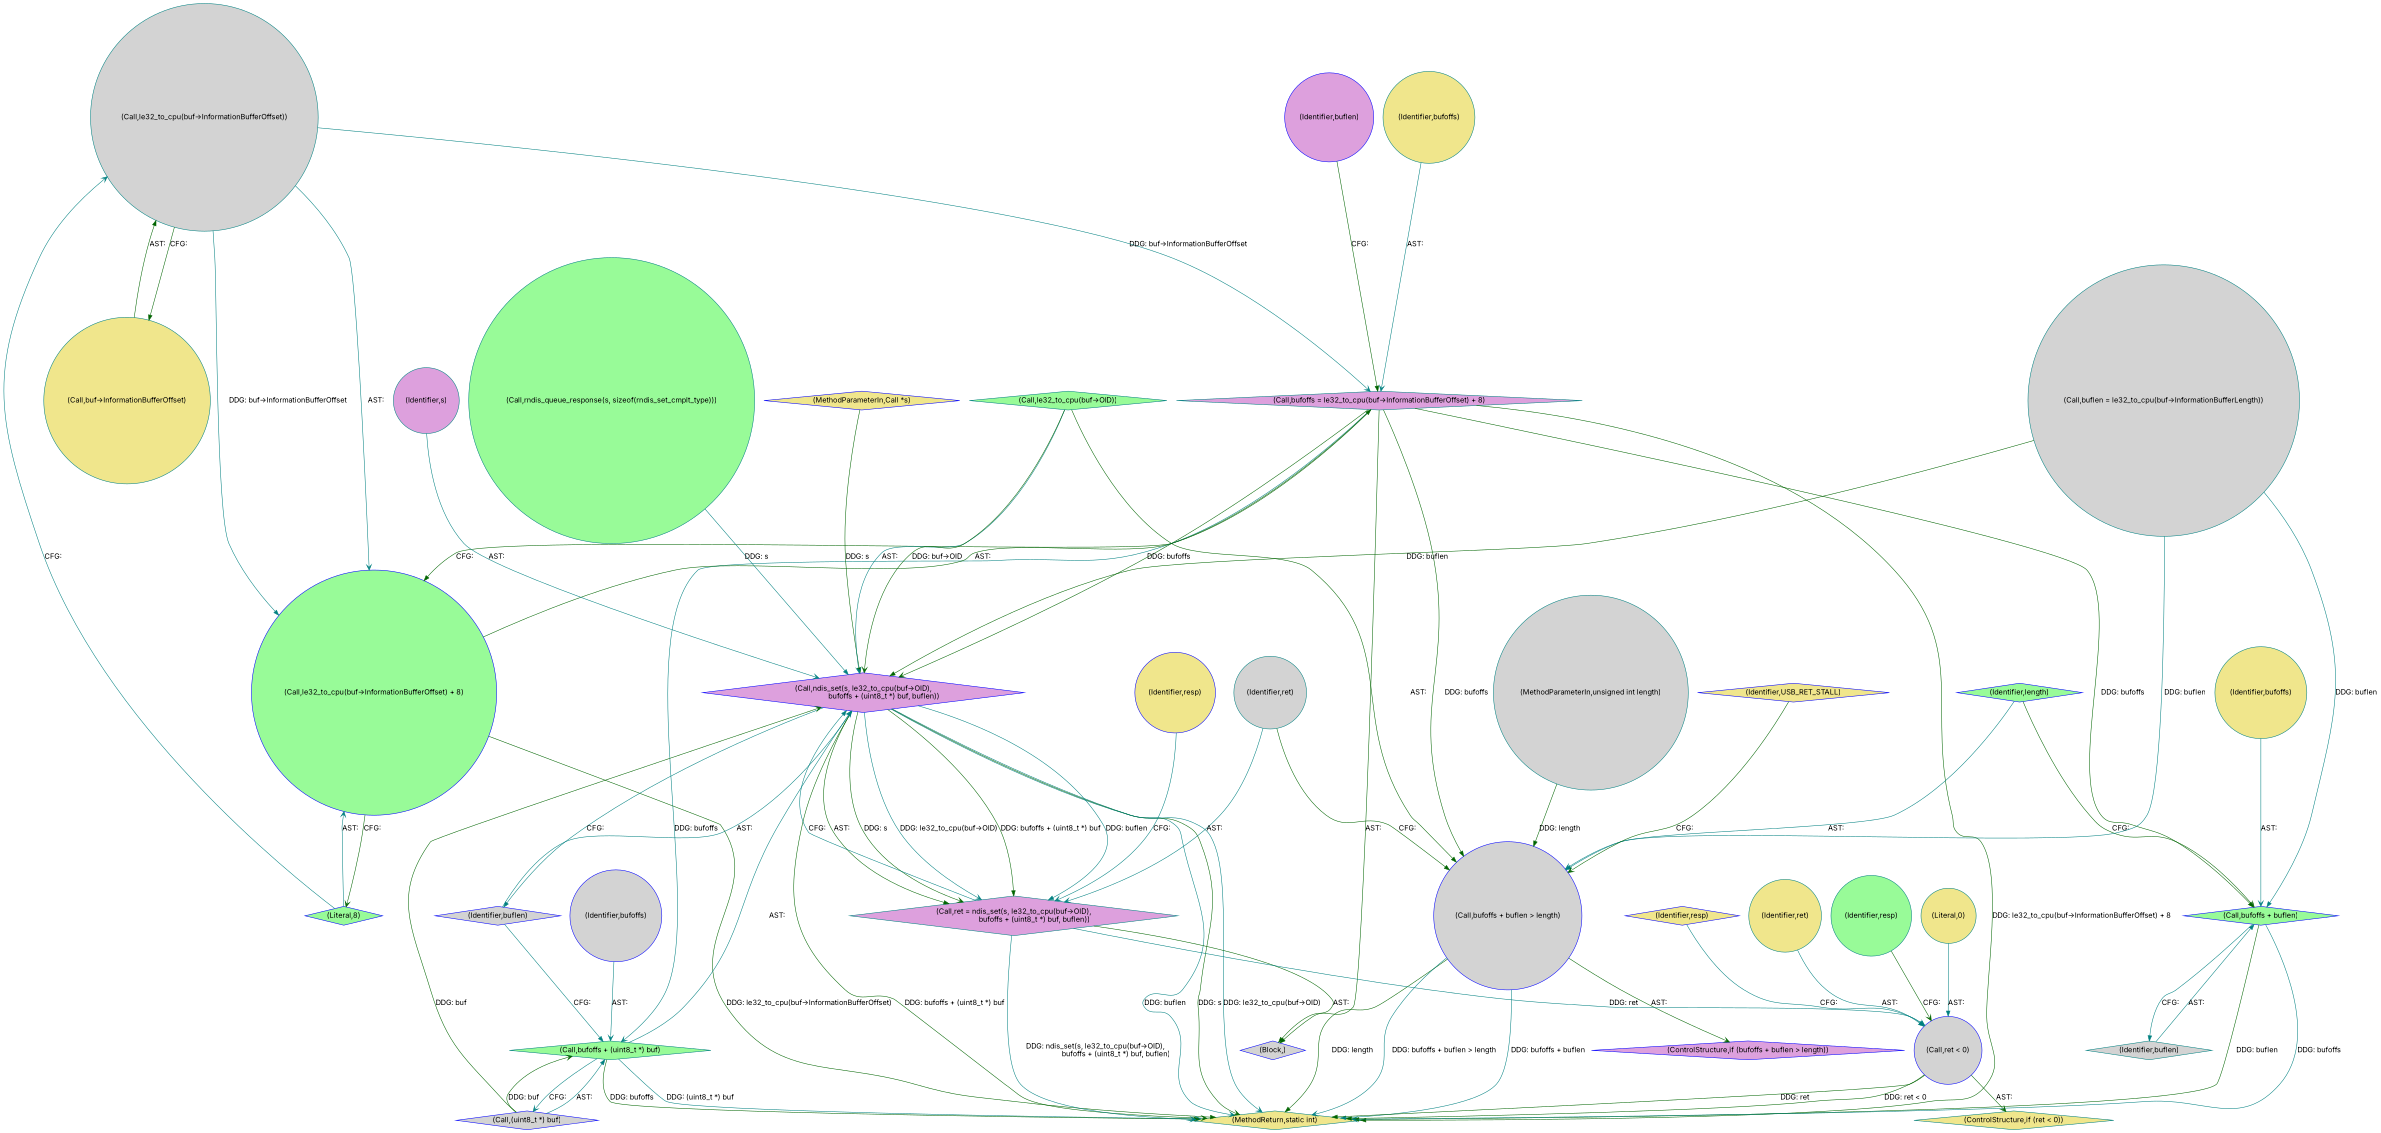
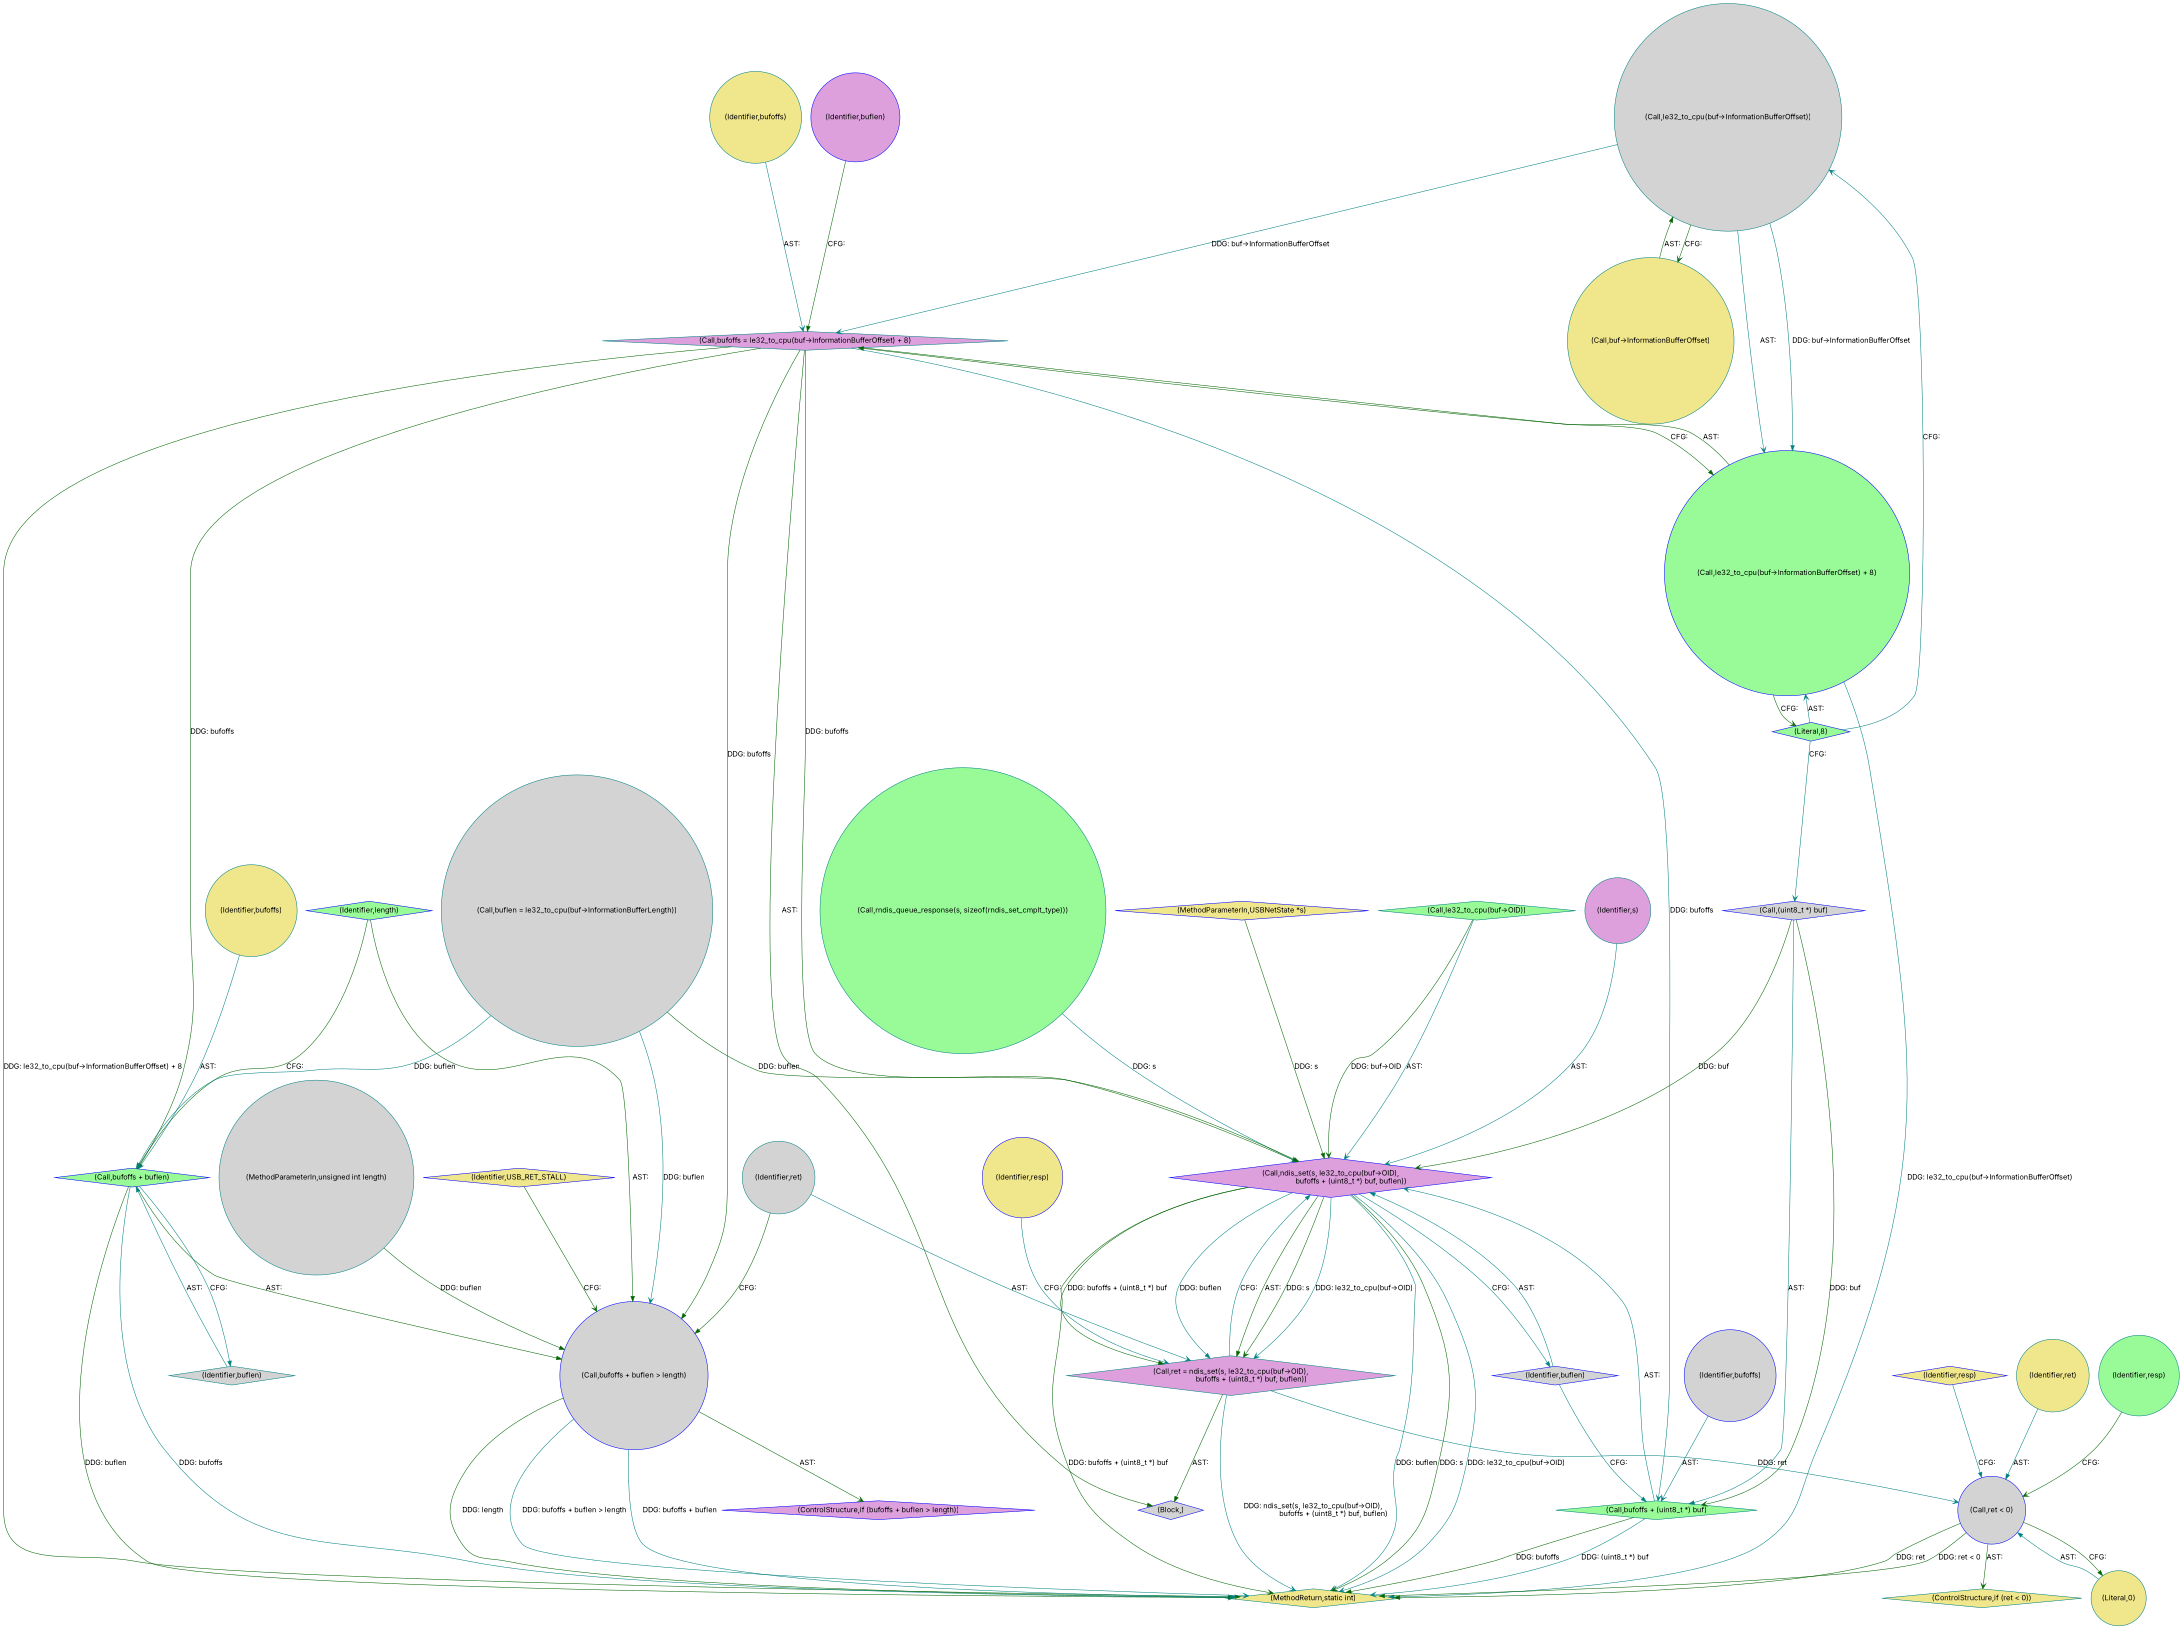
  digraph {
    fontname=Inter
    node [color=teal fillcolor=lightgrey fontname=Inter shape=circle style=filled]
    edge [arrowhead=normal color=teal fontname=Inter]
    n1 [label="(Call,le32_to_cpu(buf->InformationBufferOffset))"]
    n2 [fillcolor=plum label="(Call,bufoffs = le32_to_cpu(buf->InformationBufferOffset) + 8)" shape=diamond]
    n3 [color=blue fillcolor=palegreen label="(Call,le32_to_cpu(buf->InformationBufferOffset) + 8)"]
    n4 [fillcolor=khaki label="(Call,buf->InformationBufferOffset)"]
    n5 [fillcolor=khaki label="(MethodReturn,static int)" shape=diamond]
    n6 [color=blue label="(Call,bufoffs + buflen > length)"]
    n7 [color=blue fillcolor=palegreen label="(Call,bufoffs + buflen)" shape=diamond]
    n8 [color=blue fillcolor=plum label="(Call,ndis_set(s, le32_to_cpu(buf->OID),\n                     bufoffs + (uint8_t *) buf, buflen))" shape=diamond]
    n9 [fillcolor=palegreen label="(Call,bufoffs + (uint8_t *) buf)" shape=diamond]
    n10 [color=blue label="(Block,)" shape=diamond]
    n11 [color=blue fillcolor=palegreen label="(Literal,8)" shape=diamond]
    n12 [color=blue fillcolor=plum label="(ControlStructure,if (bufoffs + buflen > length))" shape=diamond]
    n13 [label="(Identifier,buflen)" shape=diamond]
    n14 [fillcolor=plum label="(Call,ret = ndis_set(s, le32_to_cpu(buf->OID),\n                     bufoffs + (uint8_t *) buf, buflen))" shape=diamond]
    n15 [color=blue label="(Identifier,buflen)" shape=diamond]
    n16 [color=blue label="(Call,(uint8_t *) buf)" shape=diamond]
    n17 [color=blue fillcolor=palegreen label="(Identifier,length)" shape=diamond]
    n18 [color=blue label="(Call,ret < 0)"]
    n19 [fillcolor=khaki label="(Literal,0)"]
    n20 [fillcolor=khaki label="(ControlStructure,if (ret < 0))" shape=diamond]
    n21 [fillcolor=palegreen label="(Call,rndis_queue_response(s, sizeof(rndis_set_cmplt_type)))"]
    n22 [color=blue fillcolor=khaki label="(Identifier,resp)" shape=diamond]
-   n23 [color=blue fillcolor=khaki label="(MethodParameterIn,Call *s)" shape=diamond]
+   n23 [color=blue fillcolor=khaki label="(MethodParameterIn,USBNetState *s)" shape=diamond]
    n24 [fillcolor=palegreen label="(Call,le32_to_cpu(buf->OID))" shape=diamond]
    n25 [fillcolor=plum label="(Identifier,s)"]
    n26 [label="(Call,buflen = le32_to_cpu(buf->InformationBufferLength))"]
    n27 [fillcolor=khaki label="(Identifier,bufoffs)"]
    n28 [color=blue label="(Identifier,bufoffs)"]
    n29 [color=blue fillcolor=khaki label="(Identifier,resp)"]
    n30 [fillcolor=khaki label="(Identifier,ret)"]
    n31 [label="(MethodParameterIn,unsigned int length)"]
    n32 [fillcolor=khaki label="(Identifier,bufoffs)"]
    n33 [fillcolor=palegreen label="(Identifier,resp)"]
    n34 [color=blue fillcolor=khaki label="(Identifier,USB_RET_STALL)" shape=diamond]
    n35 [label="(Identifier,ret)"]
    n36 [color=blue fillcolor=plum label="(Identifier,buflen)"]
    n1 -> n2 [arrowhead=vee label="DDG: buf->InformationBufferOffset"]
    n1 -> n3 [arrowhead=vee label="AST: "]
    n1 -> n3 [label="DDG: buf->InformationBufferOffset"]
-   n1 -> n4 [color=darkgreen label="CFG: "]
+   n1 -> n4 [arrowhead=vee color=darkgreen label="CFG: "]
    n2 -> n3 [color=darkgreen label="CFG: "]
    n2 -> n5 [color=darkgreen label="DDG: le32_to_cpu(buf->InformationBufferOffset) + 8"]
    n2 -> n6 [color=darkgreen label="DDG: bufoffs"]
    n2 -> n7 [color=darkgreen label="DDG: bufoffs"]
    n2 -> n8 [arrowhead=vee color=darkgreen label="DDG: bufoffs"]
    n2 -> n9 [arrowhead=vee label="DDG: bufoffs"]
    n2 -> n10 [color=darkgreen label="AST: "]
    n3 -> n2 [color=darkgreen label="AST: "]
-   n3 -> n5 [color=darkgreen label="DDG: le32_to_cpu(buf->InformationBufferOffset)"]
+   n3 -> n5 [label="DDG: le32_to_cpu(buf->InformationBufferOffset)"]
    n3 -> n11 [arrowhead=vee color=darkgreen label="CFG: "]
    n4 -> n1 [color=darkgreen label="AST: "]
    n6 -> n5 [color=darkgreen label="DDG: length"]
    n6 -> n5 [arrowhead=vee label="DDG: bufoffs + buflen > length"]
    n6 -> n5 [label="DDG: bufoffs + buflen"]
    n6 -> n12 [arrowhead=vee color=darkgreen label="AST: "]
    n7 -> n5 [color=darkgreen label="DDG: buflen"]
    n7 -> n5 [arrowhead=vee label="DDG: bufoffs"]
-   n24 -> n6 [color=darkgreen label="AST: "]
+   n7 -> n6 [color=darkgreen label="AST: "]
    n7 -> n13 [label="CFG: "]
    n8 -> n5 [arrowhead=vee color=darkgreen label="DDG: bufoffs + (uint8_t *) buf"]
    n8 -> n5 [arrowhead=vee label="DDG: buflen"]
    n8 -> n5 [arrowhead=vee color=darkgreen label="DDG: s"]
    n8 -> n5 [arrowhead=vee label="DDG: le32_to_cpu(buf->OID)"]
    n8 -> n14 [color=darkgreen label="AST: "]
    n8 -> n14 [arrowhead=vee color=darkgreen label="DDG: s"]
    n8 -> n14 [arrowhead=vee label="DDG: le32_to_cpu(buf->OID)"]
    n8 -> n14 [color=darkgreen label="DDG: bufoffs + (uint8_t *) buf"]
    n8 -> n14 [label="DDG: buflen"]
    n8 -> n15 [label="CFG: "]
    n9 -> n5 [arrowhead=vee label="DDG: (uint8_t *) buf"]
    n9 -> n5 [color=darkgreen label="DDG: bufoffs"]
    n9 -> n8 [arrowhead=vee label="AST: "]
-   n9 -> n16 [arrowhead=vee label="CFG: "]
+   n11 -> n16 [arrowhead=vee label="CFG: "]
    n11 -> n1 [arrowhead=vee label="CFG: "]
    n11 -> n3 [arrowhead=vee label="AST: "]
    n13 -> n7 [label="AST: "]
    n14 -> n5 [arrowhead=vee label="DDG: ndis_set(s, le32_to_cpu(buf->OID),\n                     bufoffs + (uint8_t *) buf, buflen)"]
    n14 -> n8 [label="CFG: "]
    n14 -> n10 [color=darkgreen label="AST: "]
    n14 -> n18 [arrowhead=vee label="DDG: ret"]
    n15 -> n8 [label="AST: "]
    n15 -> n9 [label="CFG: "]
    n16 -> n8 [arrowhead=vee color=darkgreen label="DDG: buf"]
    n16 -> n9 [label="AST: "]
    n16 -> n9 [arrowhead=vee color=darkgreen label="DDG: buf"]
-   n17 -> n6 [label="AST: "]
+   n17 -> n6 [color=darkgreen label="AST: "]
    n17 -> n7 [arrowhead=vee color=darkgreen label="CFG: "]
    n18 -> n5 [color=darkgreen label="DDG: ret"]
    n18 -> n5 [color=darkgreen label="DDG: ret < 0"]
+   n18 -> n19 [color=darkgreen label="CFG: "]
    n18 -> n20 [arrowhead=vee color=darkgreen label="AST: "]
    n19 -> n18 [label="AST: "]
    n21 -> n8 [label="DDG: s"]
    n22 -> n18 [label="CFG: "]
    n23 -> n8 [color=darkgreen label="DDG: s"]
    n24 -> n8 [arrowhead=vee label="AST: "]
    n24 -> n8 [arrowhead=vee color=darkgreen label="DDG: buf->OID"]
    n25 -> n8 [arrowhead=vee label="AST: "]
    n26 -> n6 [arrowhead=vee label="DDG: buflen"]
    n26 -> n7 [label="DDG: buflen"]
    n26 -> n8 [color=darkgreen label="DDG: buflen"]
    n27 -> n2 [arrowhead=vee label="AST: "]
    n28 -> n9 [arrowhead=vee label="AST: "]
    n29 -> n14 [arrowhead=vee label="CFG: "]
    n30 -> n18 [label="AST: "]
-   n31 -> n6 [color=darkgreen label="DDG: length"]
+   n31 -> n6 [color=darkgreen label="DDG: buflen"]
    n32 -> n7 [arrowhead=vee label="AST: "]
    n33 -> n18 [arrowhead=vee color=darkgreen label="CFG: "]
    n34 -> n6 [arrowhead=vee color=darkgreen label="CFG: "]
    n35 -> n6 [color=darkgreen label="CFG: "]
    n35 -> n14 [arrowhead=vee label="AST: "]
    n36 -> n2 [color=darkgreen label="CFG: "]
  }
